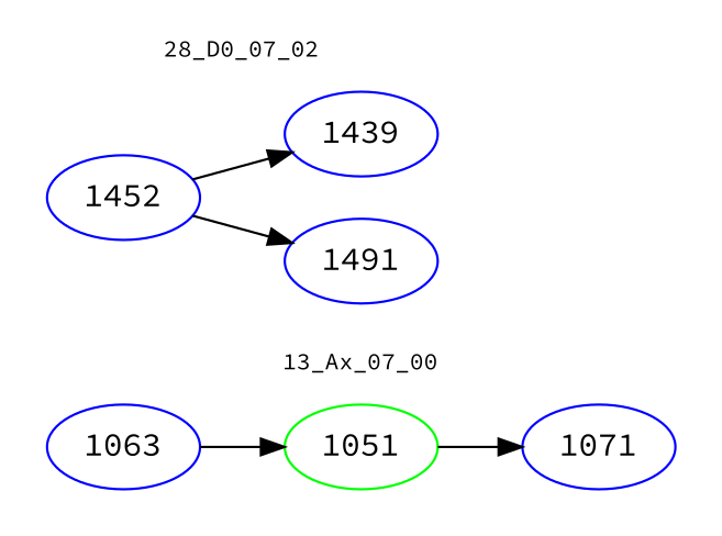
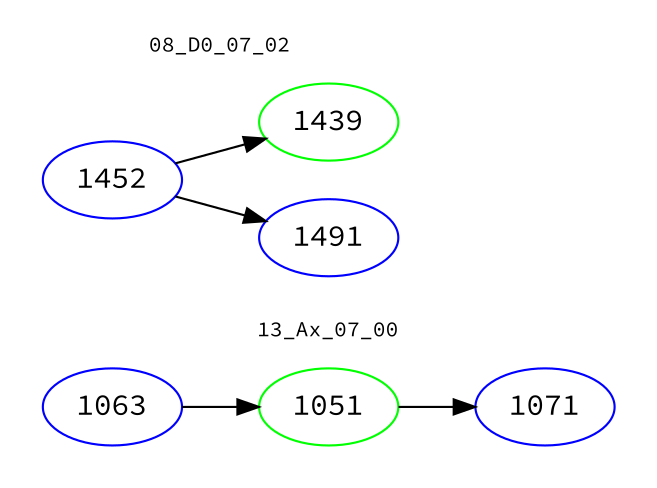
  digraph {
    fontname="Source Code Pro"
    rankdir=LR
    node [color=blue fontname="Source Code Pro"]
    edge [color=black fontname="Source Code Pro"]
    n1 [label=1063]
    n2 [color=green label=1051]
    n3 [label=1071]
    n4 [label=1452]
    n5 [label=1491]
-   n6 [label=1439]
+   n6 [color=green label=1439]
    subgraph cluster_1 {
      color=white
      fontsize=10
      label="13_Ax_07_00"
      n1
      n2
      n3
    }
    subgraph cluster_2 {
      color=white
      fontsize=10
-     label="28_D0_07_02"
+     label="08_D0_07_02"
      n4
      n5
      n6
    }
    n1 -> n2
    n2 -> n3
    n4 -> n5
    n4 -> n6
  }
